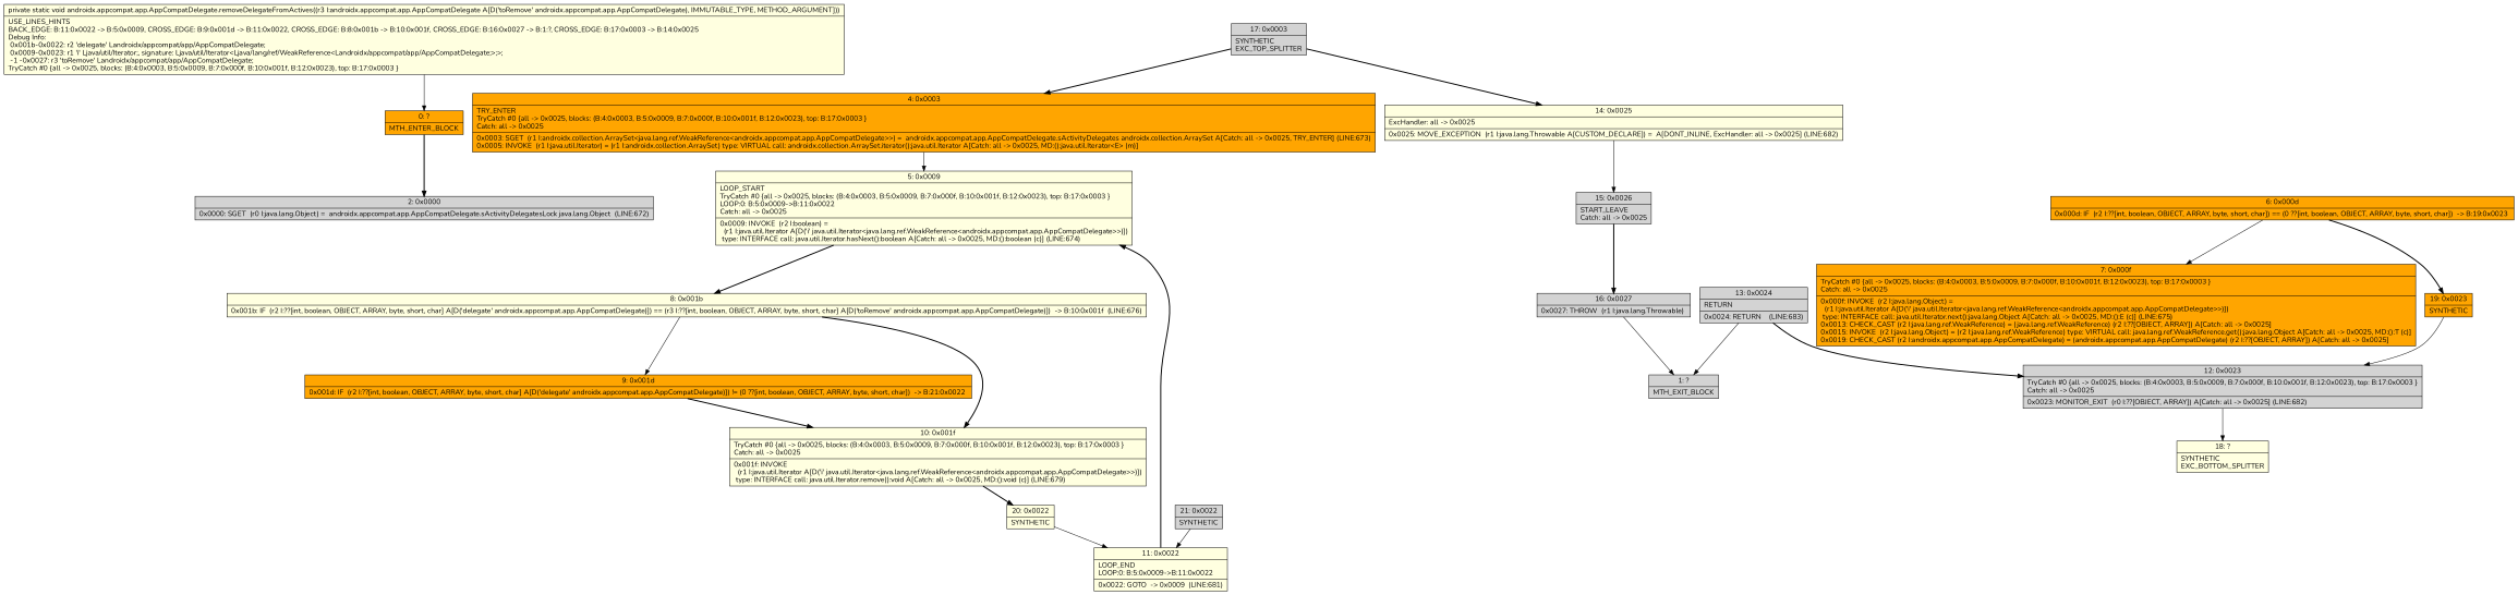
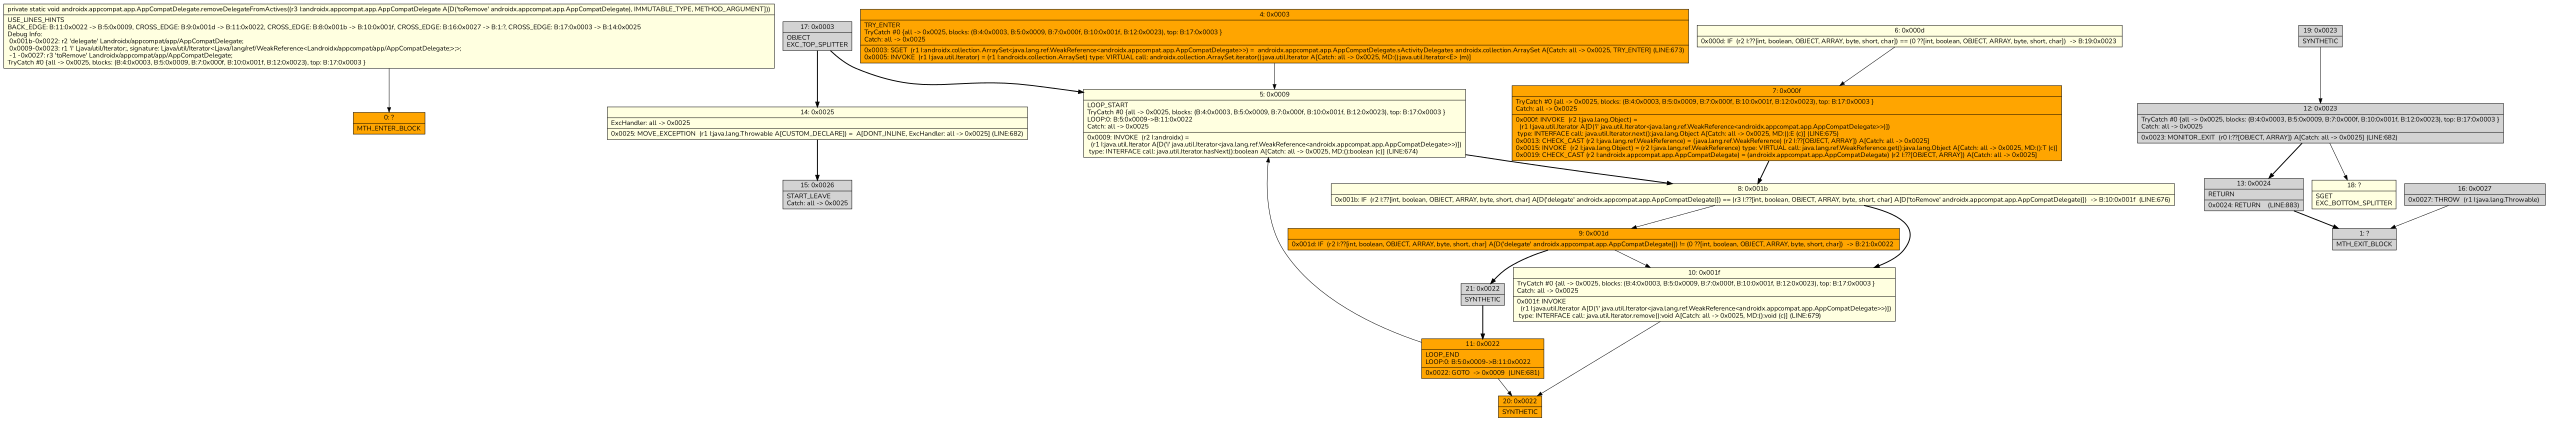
  digraph {
    fontname=Nunito
    node [fillcolor=lightgrey fontname=Nunito shape=record style=filled]
    edge [fontname=Nunito style=bold]
    n1 [fillcolor=orange label="{0\:\ ?|MTH_ENTER_BLOCK\l}"]
-   n2 [label="{2\:\ 0x0000|0x0000: SGET  (r0 I:java.lang.Object) =  androidx.appcompat.app.AppCompatDelegate.sActivityDelegatesLock java.lang.Object  (LINE:672)\l}"]
-   n3 [label="{17\:\ 0x0003|SYNTHETIC\lEXC_TOP_SPLITTER\l}"]
+   n3 [label="{17\:\ 0x0003|OBJECT\lEXC_TOP_SPLITTER\l}"]
    n4 [fillcolor=orange label="{4\:\ 0x0003|TRY_ENTER\lTryCatch #0 \{all \-\> 0x0025, blocks: (B:4:0x0003, B:5:0x0009, B:7:0x000f, B:10:0x001f, B:12:0x0023), top: B:17:0x0003 \}\lCatch: all \-\> 0x0025\l|0x0003: SGET  (r1 I:androidx.collection.ArraySet\<java.lang.ref.WeakReference\<androidx.appcompat.app.AppCompatDelegate\>\>) =  androidx.appcompat.app.AppCompatDelegate.sActivityDelegates androidx.collection.ArraySet A[Catch: all \-\> 0x0025, TRY_ENTER] (LINE:673)\l0x0005: INVOKE  (r1 I:java.util.Iterator) = (r1 I:androidx.collection.ArraySet) type: VIRTUAL call: androidx.collection.ArraySet.iterator():java.util.Iterator A[Catch: all \-\> 0x0025, MD:():java.util.Iterator\<E\> (m)]\l}"]
    n5 [fillcolor=lightyellow label="{14\:\ 0x0025|ExcHandler: all \-\> 0x0025\l|0x0025: MOVE_EXCEPTION  (r1 I:java.lang.Throwable A[CUSTOM_DECLARE]) =  A[DONT_INLINE, ExcHandler: all \-\> 0x0025] (LINE:682)\l}"]
-   n6 [fillcolor=lightyellow label="{5\:\ 0x0009|LOOP_START\lTryCatch #0 \{all \-\> 0x0025, blocks: (B:4:0x0003, B:5:0x0009, B:7:0x000f, B:10:0x001f, B:12:0x0023), top: B:17:0x0003 \}\lLOOP:0: B:5:0x0009\-\>B:11:0x0022\lCatch: all \-\> 0x0025\l|0x0009: INVOKE  (r2 I:boolean) = \l  (r1 I:java.util.Iterator A[D('i' java.util.Iterator\<java.lang.ref.WeakReference\<androidx.appcompat.app.AppCompatDelegate\>\>)])\l type: INTERFACE call: java.util.Iterator.hasNext():boolean A[Catch: all \-\> 0x0025, MD:():boolean (c)] (LINE:674)\l}"]
+   n6 [fillcolor=lightyellow label="{5\:\ 0x0009|LOOP_START\lTryCatch #0 \{all \-\> 0x0025, blocks: (B:4:0x0003, B:5:0x0009, B:7:0x000f, B:10:0x001f, B:12:0x0023), top: B:17:0x0003 \}\lLOOP:0: B:5:0x0009\-\>B:11:0x0022\lCatch: all \-\> 0x0025\l|0x0009: INVOKE  (r2 I:androidx) = \l  (r1 I:java.util.Iterator A[D('i' java.util.Iterator\<java.lang.ref.WeakReference\<androidx.appcompat.app.AppCompatDelegate\>\>)])\l type: INTERFACE call: java.util.Iterator.hasNext():boolean A[Catch: all \-\> 0x0025, MD:():boolean (c)] (LINE:674)\l}"]
    n7 [label="{15\:\ 0x0026|START_LEAVE\lCatch: all \-\> 0x0025\l}"]
    n8 [fillcolor=lightyellow label="{8\:\ 0x001b|0x001b: IF  (r2 I:??[int, boolean, OBJECT, ARRAY, byte, short, char] A[D('delegate' androidx.appcompat.app.AppCompatDelegate)]) == (r3 I:??[int, boolean, OBJECT, ARRAY, byte, short, char] A[D('toRemove' androidx.appcompat.app.AppCompatDelegate)])  \-\> B:10:0x001f  (LINE:676)\l}"]
-   n9 [fillcolor=orange label="{6\:\ 0x000d|0x000d: IF  (r2 I:??[int, boolean, OBJECT, ARRAY, byte, short, char]) == (0 ??[int, boolean, OBJECT, ARRAY, byte, short, char])  \-\> B:19:0x0023 \l}"]
+   n9 [fillcolor=lightyellow label="{6\:\ 0x000d|0x000d: IF  (r2 I:??[int, boolean, OBJECT, ARRAY, byte, short, char]) == (0 ??[int, boolean, OBJECT, ARRAY, byte, short, char])  \-\> B:19:0x0023 \l}"]
    n10 [fillcolor=orange label="{7\:\ 0x000f|TryCatch #0 \{all \-\> 0x0025, blocks: (B:4:0x0003, B:5:0x0009, B:7:0x000f, B:10:0x001f, B:12:0x0023), top: B:17:0x0003 \}\lCatch: all \-\> 0x0025\l|0x000f: INVOKE  (r2 I:java.lang.Object) = \l  (r1 I:java.util.Iterator A[D('i' java.util.Iterator\<java.lang.ref.WeakReference\<androidx.appcompat.app.AppCompatDelegate\>\>)])\l type: INTERFACE call: java.util.Iterator.next():java.lang.Object A[Catch: all \-\> 0x0025, MD:():E (c)] (LINE:675)\l0x0013: CHECK_CAST (r2 I:java.lang.ref.WeakReference) = (java.lang.ref.WeakReference) (r2 I:??[OBJECT, ARRAY]) A[Catch: all \-\> 0x0025]\l0x0015: INVOKE  (r2 I:java.lang.Object) = (r2 I:java.lang.ref.WeakReference) type: VIRTUAL call: java.lang.ref.WeakReference.get():java.lang.Object A[Catch: all \-\> 0x0025, MD:():T (c)]\l0x0019: CHECK_CAST (r2 I:androidx.appcompat.app.AppCompatDelegate) = (androidx.appcompat.app.AppCompatDelegate) (r2 I:??[OBJECT, ARRAY]) A[Catch: all \-\> 0x0025]\l}"]
-   n11 [fillcolor=orange label="{19\:\ 0x0023|SYNTHETIC\l}"]
+   n11 [label="{19\:\ 0x0023|SYNTHETIC\l}"]
    n12 [label="{12\:\ 0x0023|TryCatch #0 \{all \-\> 0x0025, blocks: (B:4:0x0003, B:5:0x0009, B:7:0x000f, B:10:0x001f, B:12:0x0023), top: B:17:0x0003 \}\lCatch: all \-\> 0x0025\l|0x0023: MONITOR_EXIT  (r0 I:??[OBJECT, ARRAY]) A[Catch: all \-\> 0x0025] (LINE:682)\l}"]
    n13 [fillcolor=orange label="{9\:\ 0x001d|0x001d: IF  (r2 I:??[int, boolean, OBJECT, ARRAY, byte, short, char] A[D('delegate' androidx.appcompat.app.AppCompatDelegate)]) != (0 ??[int, boolean, OBJECT, ARRAY, byte, short, char])  \-\> B:21:0x0022 \l}"]
    n14 [fillcolor=lightyellow label="{10\:\ 0x001f|TryCatch #0 \{all \-\> 0x0025, blocks: (B:4:0x0003, B:5:0x0009, B:7:0x000f, B:10:0x001f, B:12:0x0023), top: B:17:0x0003 \}\lCatch: all \-\> 0x0025\l|0x001f: INVOKE  \l  (r1 I:java.util.Iterator A[D('i' java.util.Iterator\<java.lang.ref.WeakReference\<androidx.appcompat.app.AppCompatDelegate\>\>)])\l type: INTERFACE call: java.util.Iterator.remove():void A[Catch: all \-\> 0x0025, MD:():void (c)] (LINE:679)\l}"]
    n15 [label="{21\:\ 0x0022|SYNTHETIC\l}"]
-   n16 [fillcolor=lightyellow label="{20\:\ 0x0022|SYNTHETIC\l}"]
-   n17 [fillcolor=lightyellow label="{11\:\ 0x0022|LOOP_END\lLOOP:0: B:5:0x0009\-\>B:11:0x0022\l|0x0022: GOTO  \-\> 0x0009  (LINE:681)\l}"]
-   n18 [label="{13\:\ 0x0024|RETURN\l|0x0024: RETURN    (LINE:683)\l}"]
-   n19 [fillcolor=lightyellow label="{18\:\ ?|SYNTHETIC\lEXC_BOTTOM_SPLITTER\l}"]
+   n16 [fillcolor=orange label="{20\:\ 0x0022|SYNTHETIC\l}"]
+   n17 [fillcolor=orange label="{11\:\ 0x0022|LOOP_END\lLOOP:0: B:5:0x0009\-\>B:11:0x0022\l|0x0022: GOTO  \-\> 0x0009  (LINE:681)\l}"]
+   n18 [label="{13\:\ 0x0024|RETURN\l|0x0024: RETURN    (LINE:883)\l}"]
+   n19 [fillcolor=lightyellow label="{18\:\ ?|SGET\lEXC_BOTTOM_SPLITTER\l}"]
    n20 [label="{1\:\ ?|MTH_EXIT_BLOCK\l}"]
    n21 [label="{16\:\ 0x0027|0x0027: THROW  (r1 I:java.lang.Throwable) \l}"]
    n22 [fillcolor=lightyellow label="{private static void androidx.appcompat.app.AppCompatDelegate.removeDelegateFromActives((r3 I:androidx.appcompat.app.AppCompatDelegate A[D('toRemove' androidx.appcompat.app.AppCompatDelegate), IMMUTABLE_TYPE, METHOD_ARGUMENT]))  | USE_LINES_HINTS\lBACK_EDGE: B:11:0x0022 \-\> B:5:0x0009, CROSS_EDGE: B:9:0x001d \-\> B:11:0x0022, CROSS_EDGE: B:8:0x001b \-\> B:10:0x001f, CROSS_EDGE: B:16:0x0027 \-\> B:1:?, CROSS_EDGE: B:17:0x0003 \-\> B:14:0x0025\lDebug Info:\l  0x001b\-0x0022: r2 'delegate' Landroidx\/appcompat\/app\/AppCompatDelegate;\l  0x0009\-0x0023: r1 'i' Ljava\/util\/Iterator;, signature: Ljava\/util\/Iterator\<Ljava\/lang\/ref\/WeakReference\<Landroidx\/appcompat\/app\/AppCompatDelegate;\>;\>;\l  \-1 \-0x0027: r3 'toRemove' Landroidx\/appcompat\/app\/AppCompatDelegate;\lTryCatch #0 \{all \-\> 0x0025, blocks: (B:4:0x0003, B:5:0x0009, B:7:0x000f, B:10:0x001f, B:12:0x0023), top: B:17:0x0003 \}\l}"]
-   n1 -> n2
-   n3 -> n4
+   n3 -> n6
    n3 -> n5
    n4 -> n6 [style=solid]
-   n5 -> n7 [style=solid]
+   n5 -> n7
    n6 -> n8
-   n7 -> n21
    n8 -> n13 [style=solid]
    n8 -> n14
    n9 -> n10 [style=solid]
-   n9 -> n11
+   n10 -> n8
    n11 -> n12 [style=solid]
-   n18 -> n12
+   n12 -> n18
    n12 -> n19 [style=solid]
-   n13 -> n14
-   n14 -> n16
-   n15 -> n17 [style=solid]
-   n16 -> n17 [style=solid]
-   n17 -> n6
-   n18 -> n20 [style=solid]
+   n13 -> n14 [style=solid]
+   n13 -> n15
+   n14 -> n16 [style=solid]
+   n15 -> n17
+   n17 -> n16 [style=solid]
+   n17 -> n6 [style=solid]
+   n18 -> n20
    n21 -> n20 [style=solid]
    n22 -> n1 [style=solid]
  }
